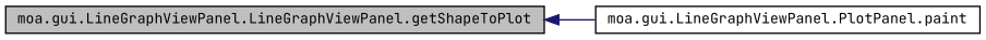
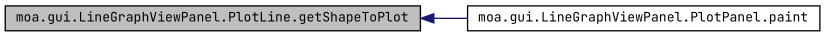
  digraph {
    rankdir=LR
    fontname="JetBrains Mono"
    node [color=black fontname="JetBrains Mono" fontsize=10 shape=record style=filled]
-   n1 [fillcolor=grey75 fontcolor=black height=0.2 label="moa.gui.LineGraphViewPanel.LineGraphViewPanel.getShapeToPlot" width=0.4]
+   n1 [fillcolor=grey75 fontcolor=black height=0.2 label="moa.gui.LineGraphViewPanel.PlotLine.getShapeToPlot" width=0.4]
    n2 [fillcolor=white height=0.2 label="moa.gui.LineGraphViewPanel.PlotPanel.paint" width=0.4]
    n1 -> n2 [color=midnightblue dir=back fontname="JetBrains Mono" fontsize=10 labelfontname=Helvetica labelfontsize=10 style=solid]
  }
